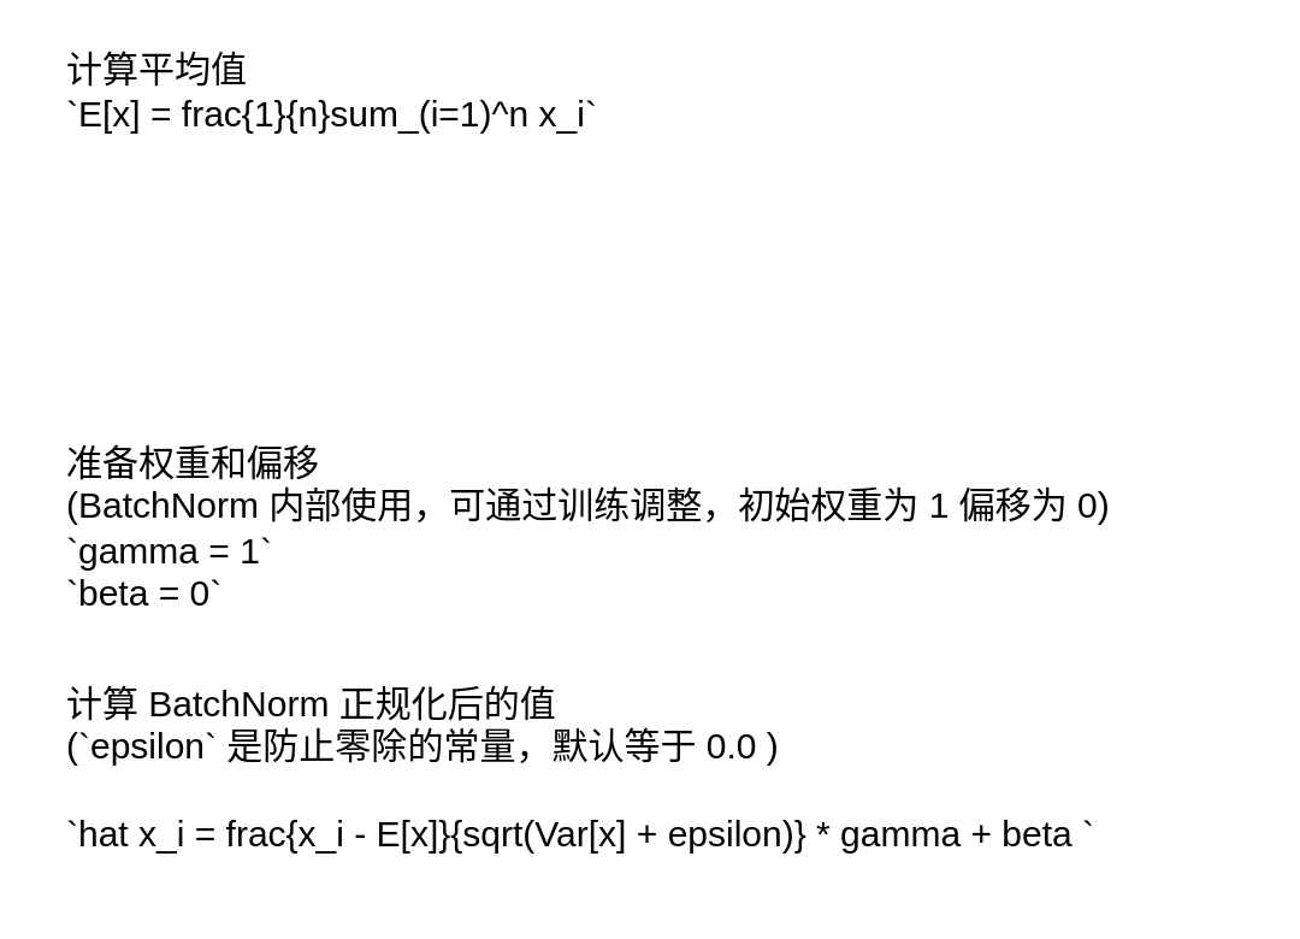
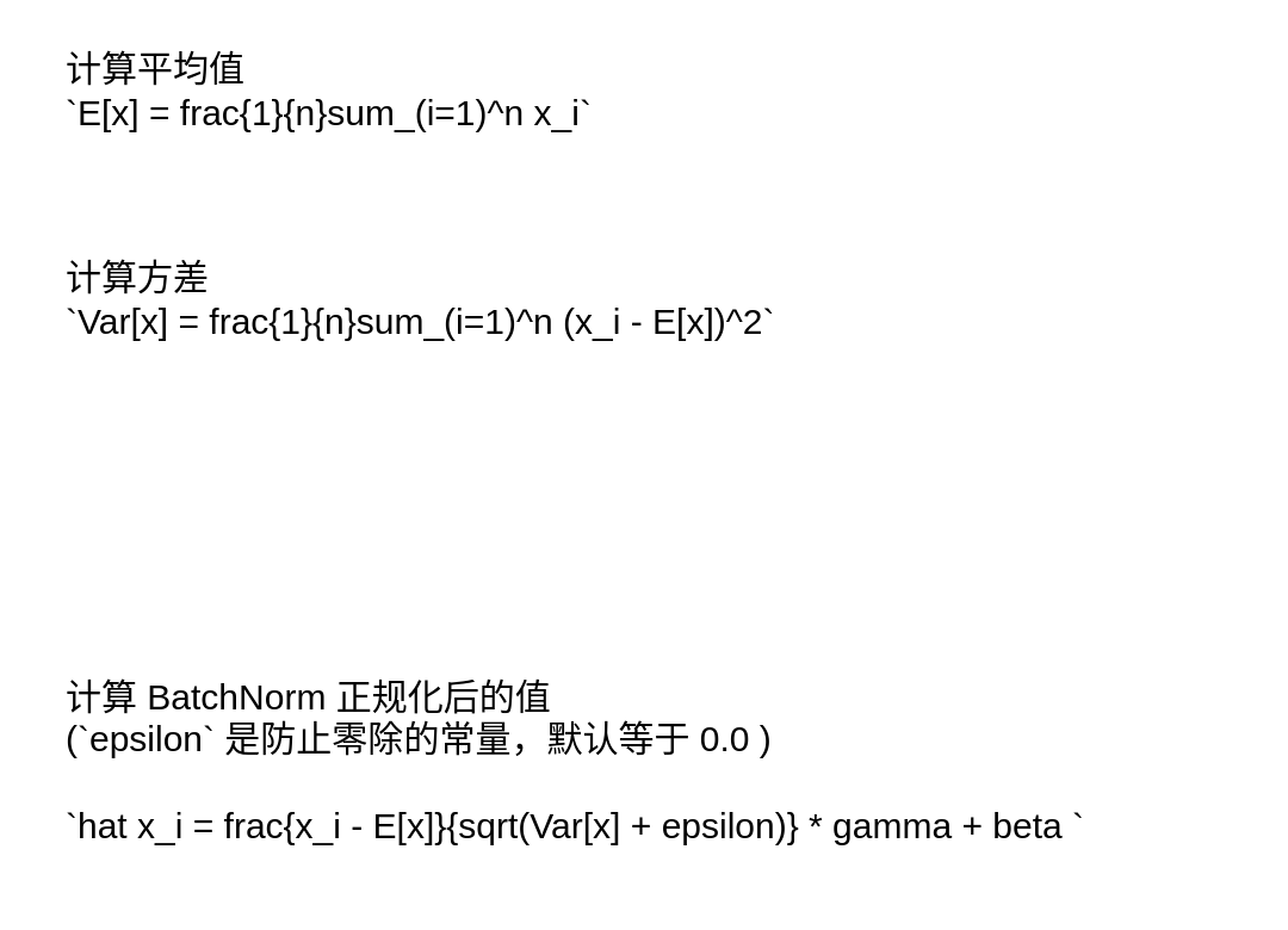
  <mxCell id="0" />
  <mxCell id="1" parent="0" />
  <mxCell id="2" value="计算平均值&lt;br&gt;`E[x] = frac{1}{n}sum_(i=1)^n x_i`" style="text;html=1;strokeColor=none;fillColor=none;align=left;verticalAlign=middle;whiteSpace=wrap;rounded=0;" vertex="1" parent="1"><mxGeometry x="20" y="20" width="270" height="20" as="geometry" /></mxCell>
- <mxCell id="4" value="准备权重和偏移&lt;br&gt;(BatchNorm 内部使用，可通过训练调整，初始权重为 1 偏移为 0)&lt;br&gt;`gamma = 1`&lt;br&gt;`beta = 0`" style="text;html=1;strokeColor=none;fillColor=none;align=left;verticalAlign=middle;whiteSpace=wrap;rounded=0;" vertex="1" parent="1"><mxGeometry x="20" y="140" width="360" height="70" as="geometry" /></mxCell>
+ <mxCell id="3" value="计算方差&lt;br&gt;`Var[x] = frac{1}{n}sum_(i=1)^n (x_i - E[x])^2`" style="text;html=1;strokeColor=none;fillColor=none;align=left;verticalAlign=middle;whiteSpace=wrap;rounded=0;" vertex="1" parent="1"><mxGeometry x="20" y="90" width="270" height="20" as="geometry" /></mxCell>
  <mxCell id="5" value="计算 BatchNorm 正规化后的值&lt;br&gt;(`epsilon` 是防止零除的常量，默认等于 0.0 )&lt;br&gt;&lt;br&gt;`hat x_i = frac{x_i - E[x]}{sqrt(Var[x] + epsilon)} * gamma + beta `" style="text;html=1;strokeColor=none;fillColor=none;align=left;verticalAlign=middle;whiteSpace=wrap;rounded=0;" vertex="1" parent="1"><mxGeometry x="20" y="220" width="390" height="70" as="geometry" /></mxCell>
